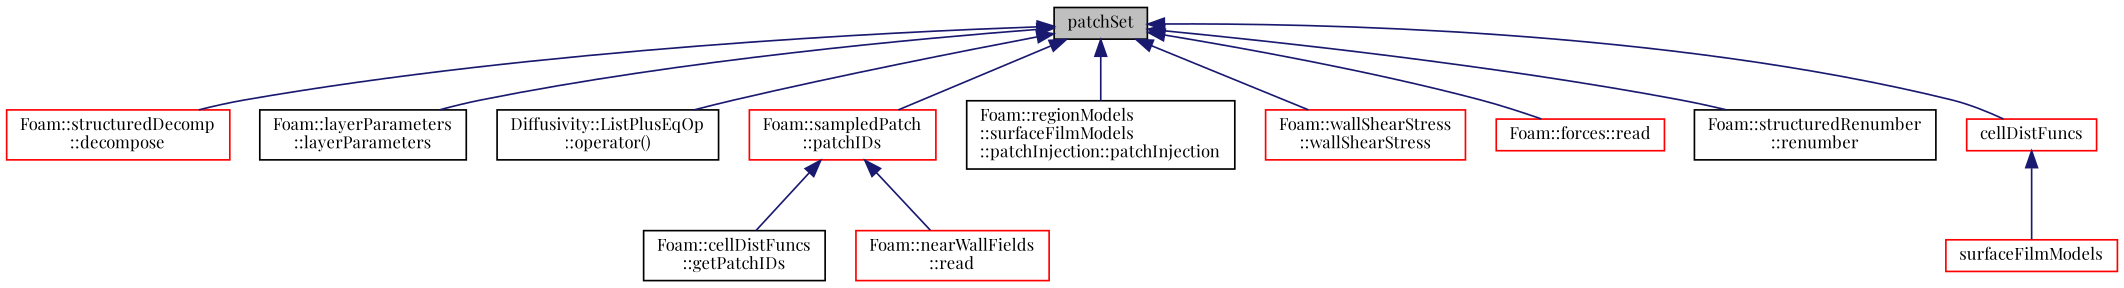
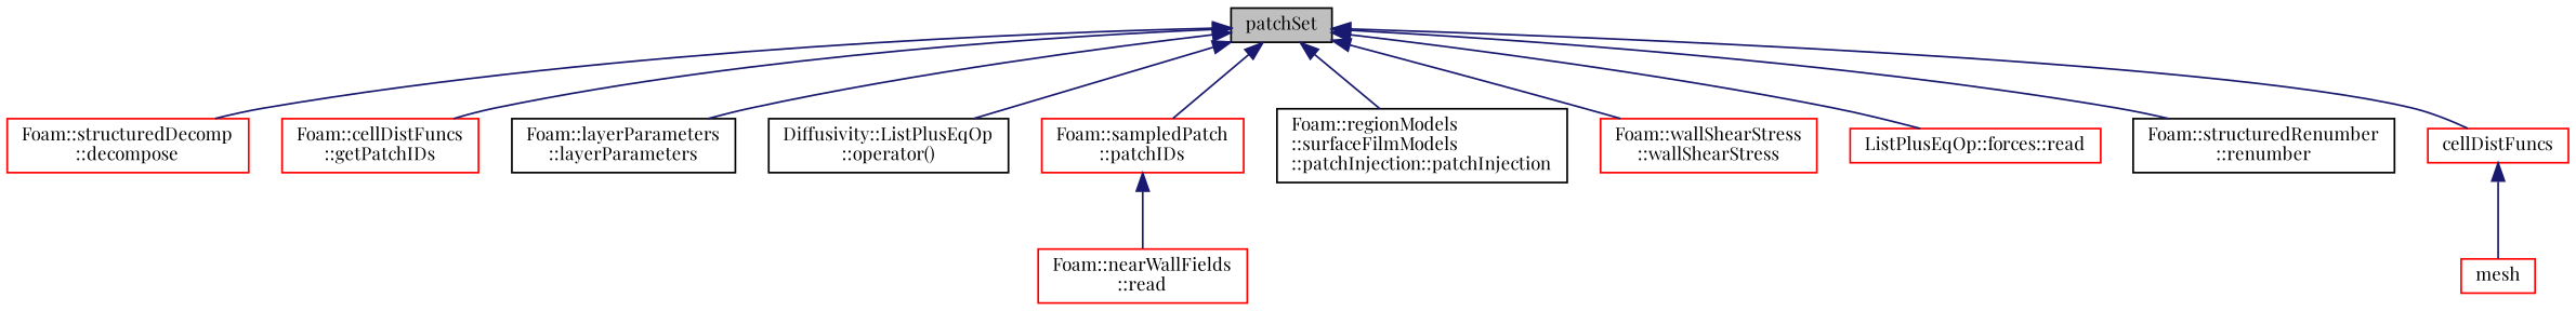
  digraph {
    fontname="Playfair Display"
    rankdir=TB
    node [color=red fontname="Playfair Display" fontsize=10 shape=record]
    edge [color=midnightblue dir=back fontname="Playfair Display" fontsize=10 labelfontname=Helvetica labelfontsize=10 style=solid]
    n1 [color=black fillcolor=grey75 fontcolor=black height=0.2 label=patchSet style=filled width=0.4]
    n2 [height=0.2 label="Foam::structuredDecomp\l::decompose" width=0.4]
-   n3 [color=black height=0.2 label="Foam::cellDistFuncs\l::getPatchIDs" width=0.4]
+   n3 [height=0.2 label="Foam::cellDistFuncs\l::getPatchIDs" width=0.4]
    n4 [color=black height=0.2 label="Foam::layerParameters\l::layerParameters" width=0.4]
    n5 [color=black height=0.2 label="Diffusivity::ListPlusEqOp\l::operator()" width=0.4]
    n6 [height=0.2 label="Foam::sampledPatch\l::patchIDs" width=0.4]
    n7 [color=black height=0.2 label="Foam::regionModels\l::surfaceFilmModels\l::patchInjection::patchInjection" width=0.4]
    n8 [height=0.2 label="Foam::wallShearStress\l::wallShearStress" width=0.4]
-   n9 [height=0.2 label="Foam::forces::read" width=0.4]
+   n9 [height=0.2 label="ListPlusEqOp::forces::read" width=0.4]
    n10 [color=black height=0.2 label="Foam::structuredRenumber\l::renumber" width=0.4]
    n11 [height=0.2 label=cellDistFuncs width=0.4]
-   n12 [height=0.2 label=surfaceFilmModels width=0.4]
+   n12 [height=0.2 label=mesh width=0.4]
    n13 [height=0.2 label="Foam::nearWallFields\l::read" width=0.4]
    n1 -> n2
-   n6 -> n3
+   n1 -> n3
    n1 -> n4
    n1 -> n5
    n1 -> n6
    n1 -> n7
    n1 -> n8
    n1 -> n9
    n1 -> n10
    n1 -> n11
    n6 -> n13
    n11 -> n12
  }
